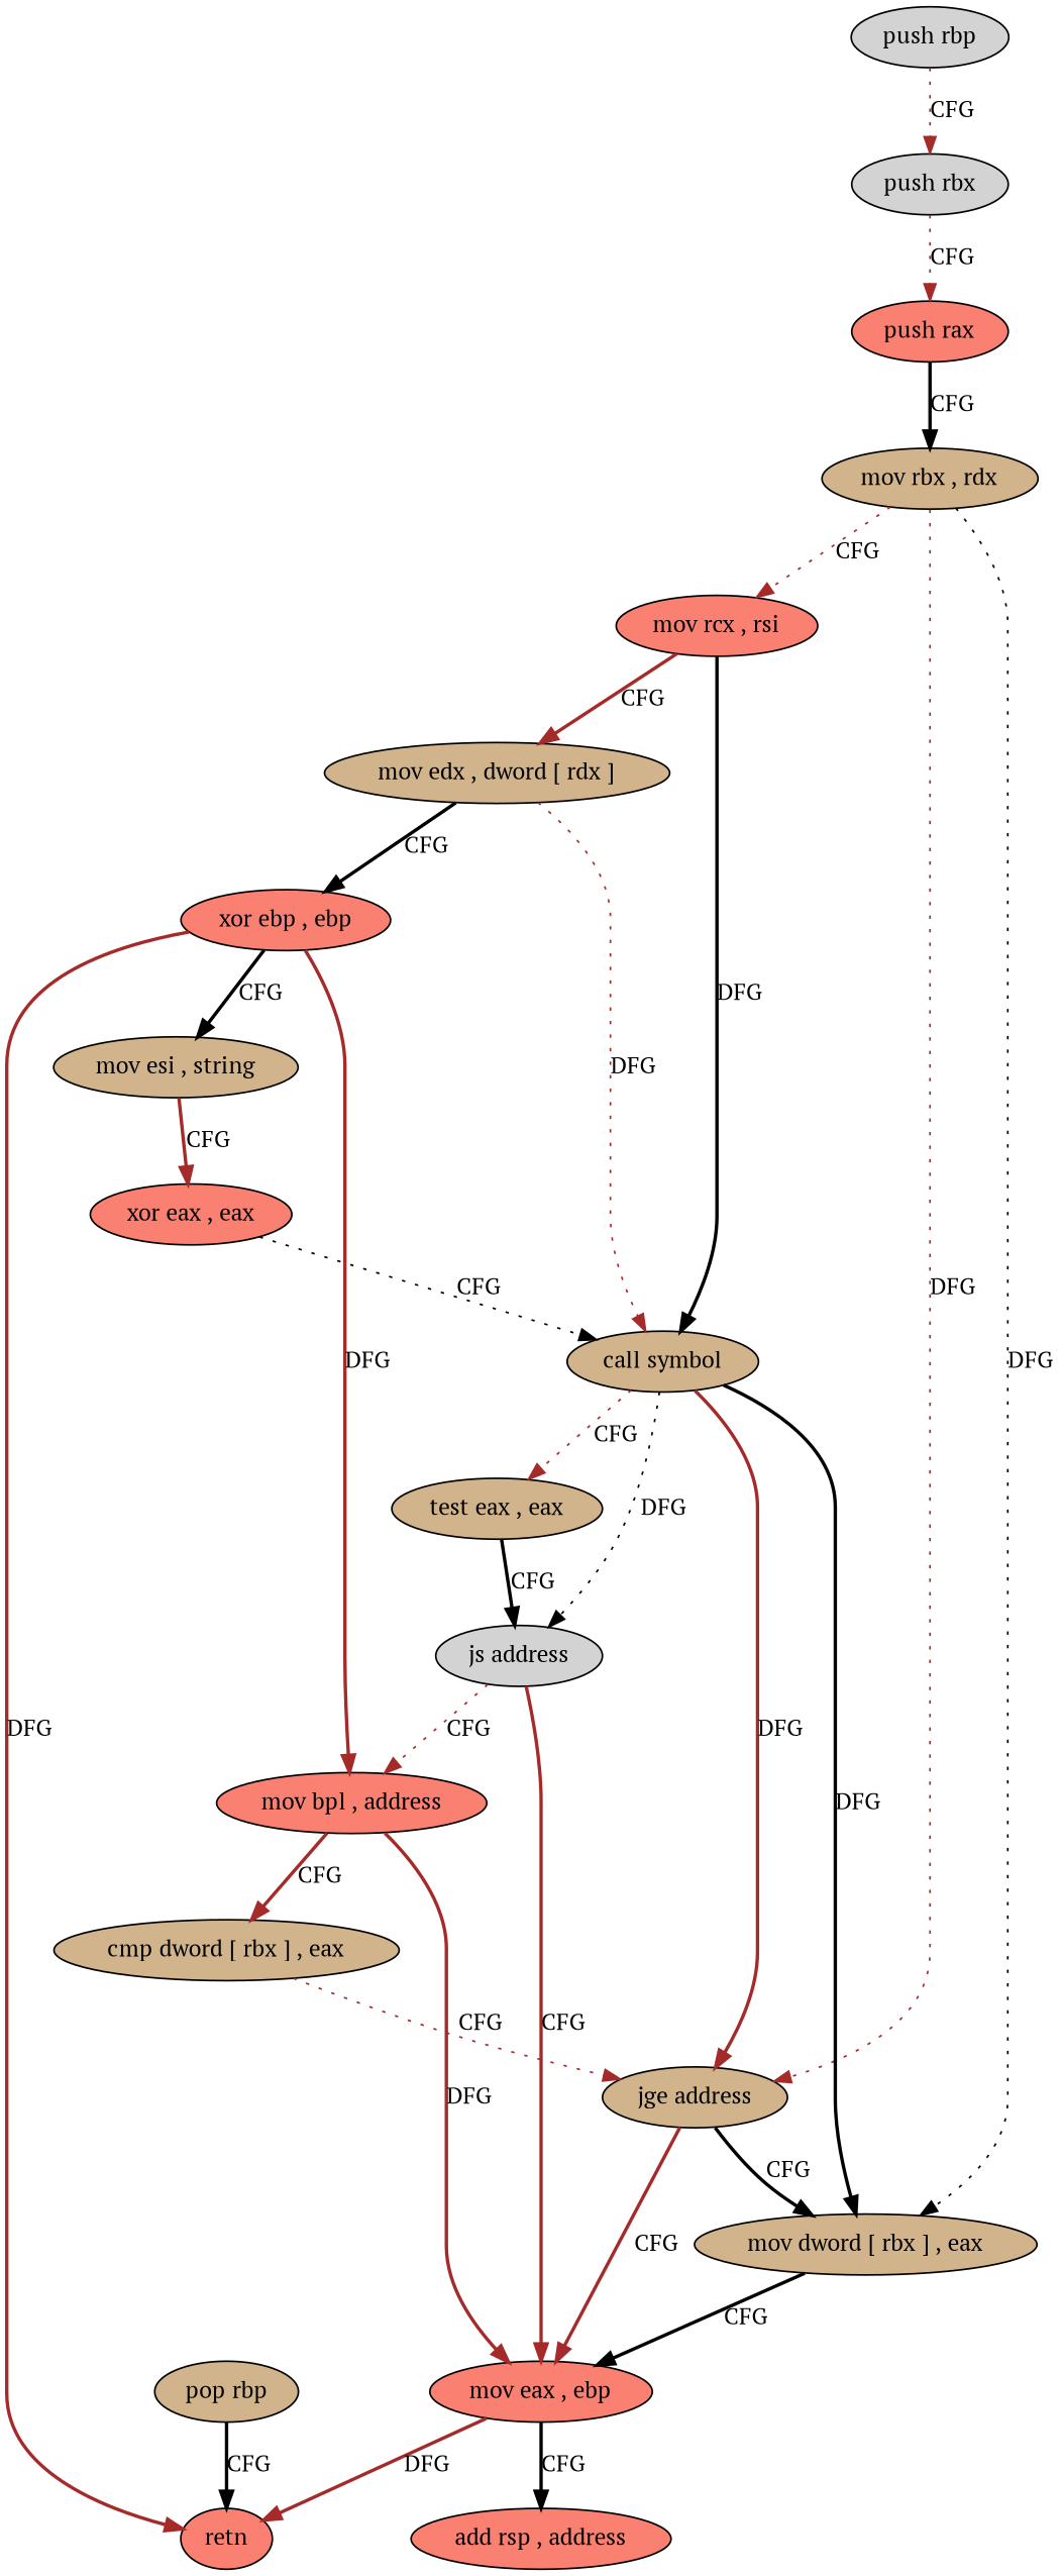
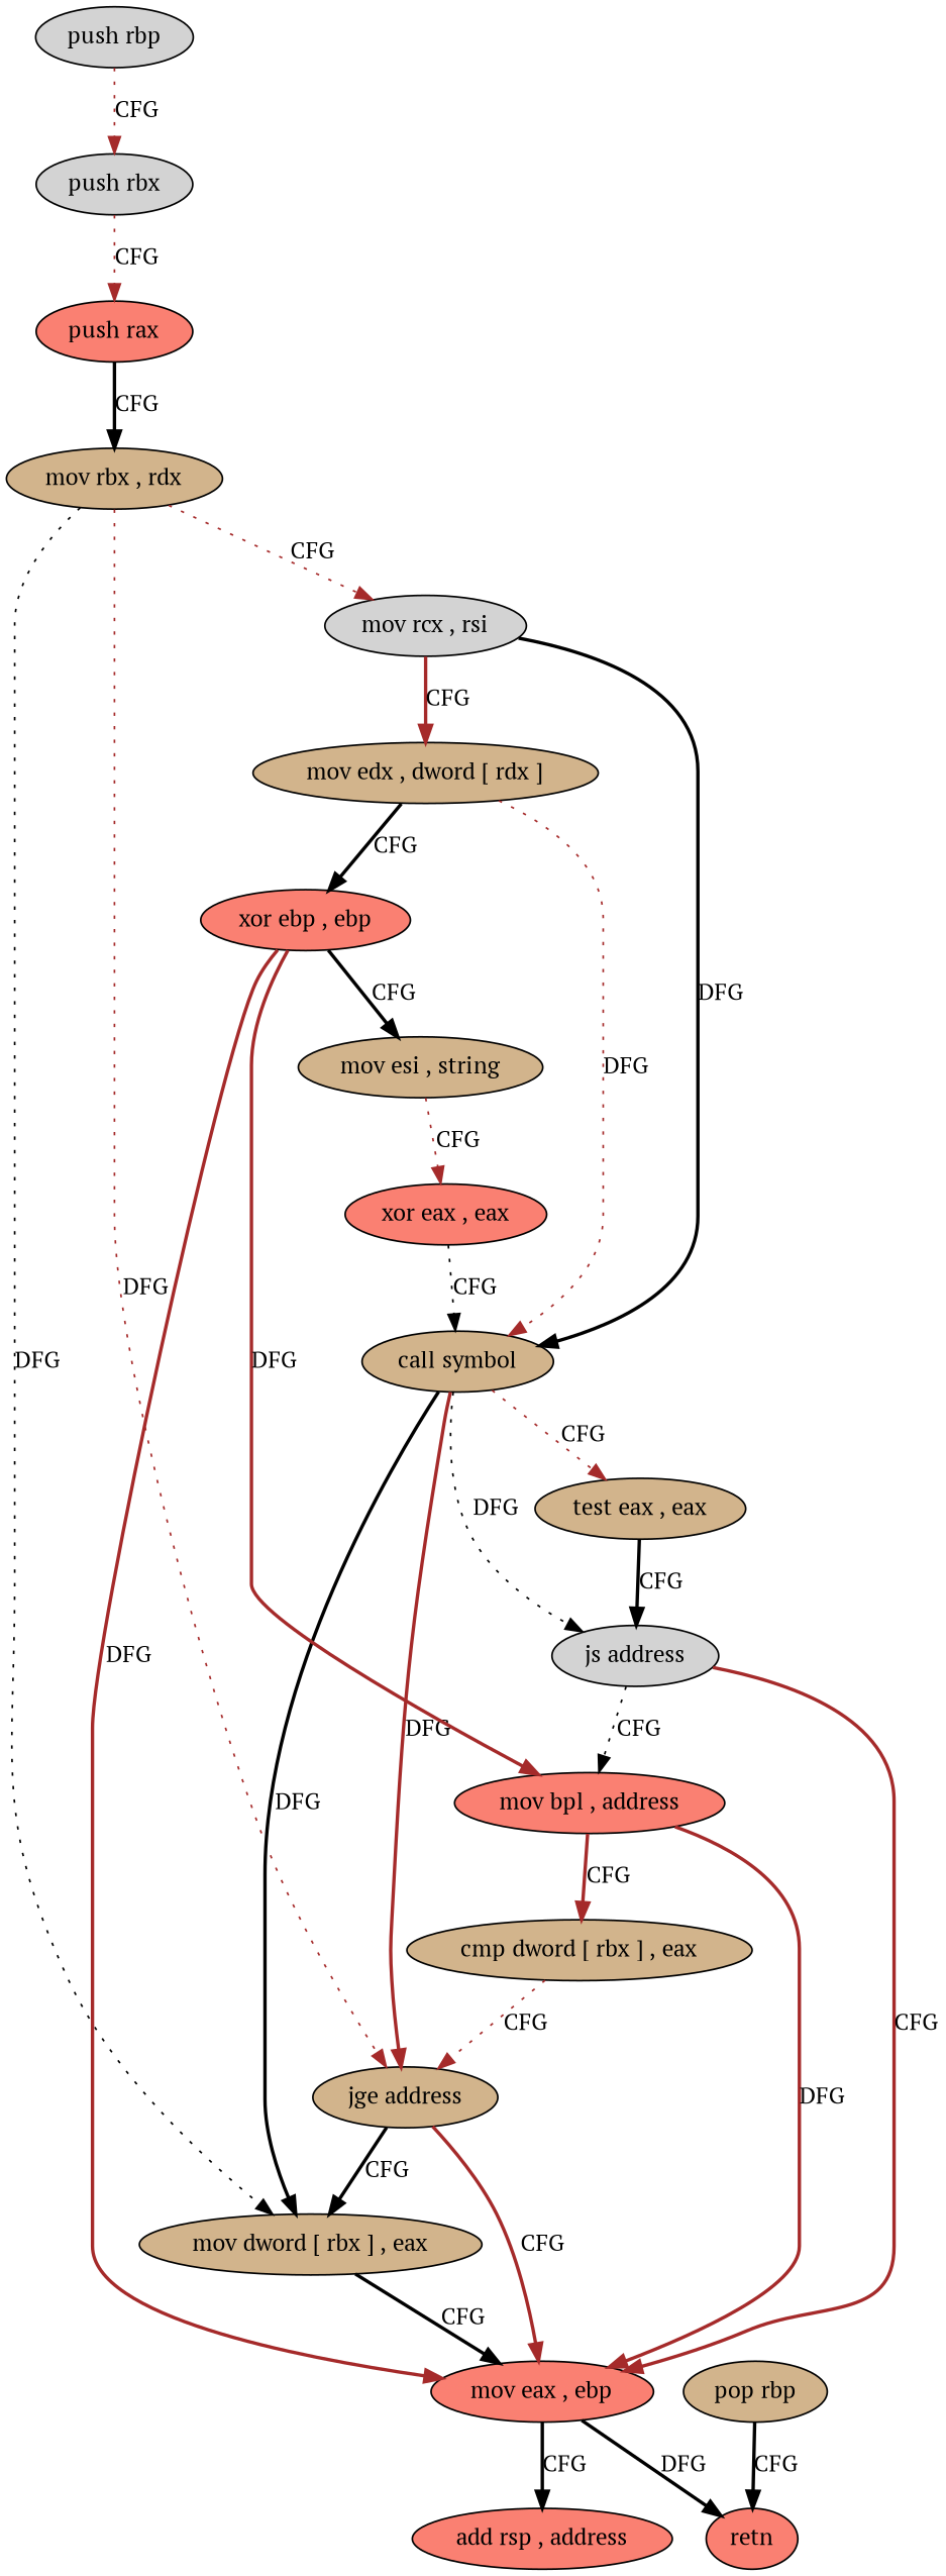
  digraph {
    fontname="PT Serif"
    node [fillcolor=tan fontname="PT Serif" style=filled]
    edge [color=brown fontname="PT Serif" style=bold]
    n1 [fillcolor=lightgrey label="push rbp"]
    n2 [fillcolor=lightgrey label="push rbx"]
    n3 [fillcolor=salmon label="push rax"]
    n4 [label="mov rbx , rdx"]
-   n5 [fillcolor=salmon label="mov rcx , rsi"]
+   n5 [fillcolor=lightgrey label="mov rcx , rsi"]
    n6 [label="jge address"]
    n7 [label="mov dword [ rbx ] , eax"]
    n8 [label="mov edx , dword [ rdx ]"]
    n9 [label="call symbol"]
    n10 [fillcolor=salmon label="mov eax , ebp"]
    n11 [fillcolor=salmon label="xor ebp , ebp"]
    n12 [label="test eax , eax"]
    n13 [fillcolor=lightgrey label="js address"]
    n14 [label="mov esi , string"]
    n15 [fillcolor=salmon label="mov bpl , address"]
    n16 [fillcolor=salmon label="xor eax , eax"]
    n17 [fillcolor=salmon label="add rsp , address"]
    n18 [fillcolor=salmon label=retn]
    n19 [label="cmp dword [ rbx ] , eax"]
    n20 [label="pop rbp"]
    n1 -> n2 [label=CFG style=dotted]
    n2 -> n3 [label=CFG style=dotted]
    n3 -> n4 [color=black label=CFG]
    n4 -> n5 [label=CFG style=dotted]
    n4 -> n6 [label=DFG style=dotted]
    n4 -> n7 [color=black label=DFG style=dotted]
    n5 -> n8 [label=CFG]
    n5 -> n9 [color=black label=DFG]
    n6 -> n7 [color=black label=CFG]
    n6 -> n10 [label=CFG]
    n7 -> n10 [color=black label=CFG]
    n8 -> n9 [label=DFG style=dotted]
    n8 -> n11 [color=black label=CFG]
    n9 -> n6 [label=DFG]
    n9 -> n7 [color=black label=DFG]
    n9 -> n12 [label=CFG style=dotted]
    n9 -> n13 [color=black label=DFG style=dotted]
    n10 -> n17 [color=black label=CFG]
-   n10 -> n18 [label=DFG]
-   n11 -> n18 [label=DFG]
+   n10 -> n18 [color=black label=DFG]
+   n11 -> n10 [label=DFG]
    n11 -> n14 [color=black label=CFG]
    n11 -> n15 [label=DFG]
    n12 -> n13 [color=black label=CFG]
    n13 -> n10 [label=CFG]
-   n13 -> n15 [label=CFG style=dotted]
-   n14 -> n16 [label=CFG]
+   n13 -> n15 [color=black label=CFG style=dotted]
+   n14 -> n16 [label=CFG style=dotted]
    n15 -> n10 [label=DFG]
    n15 -> n19 [label=CFG]
    n16 -> n9 [color=black label=CFG style=dotted]
    n19 -> n6 [label=CFG style=dotted]
    n20 -> n18 [color=black label=CFG]
  }
